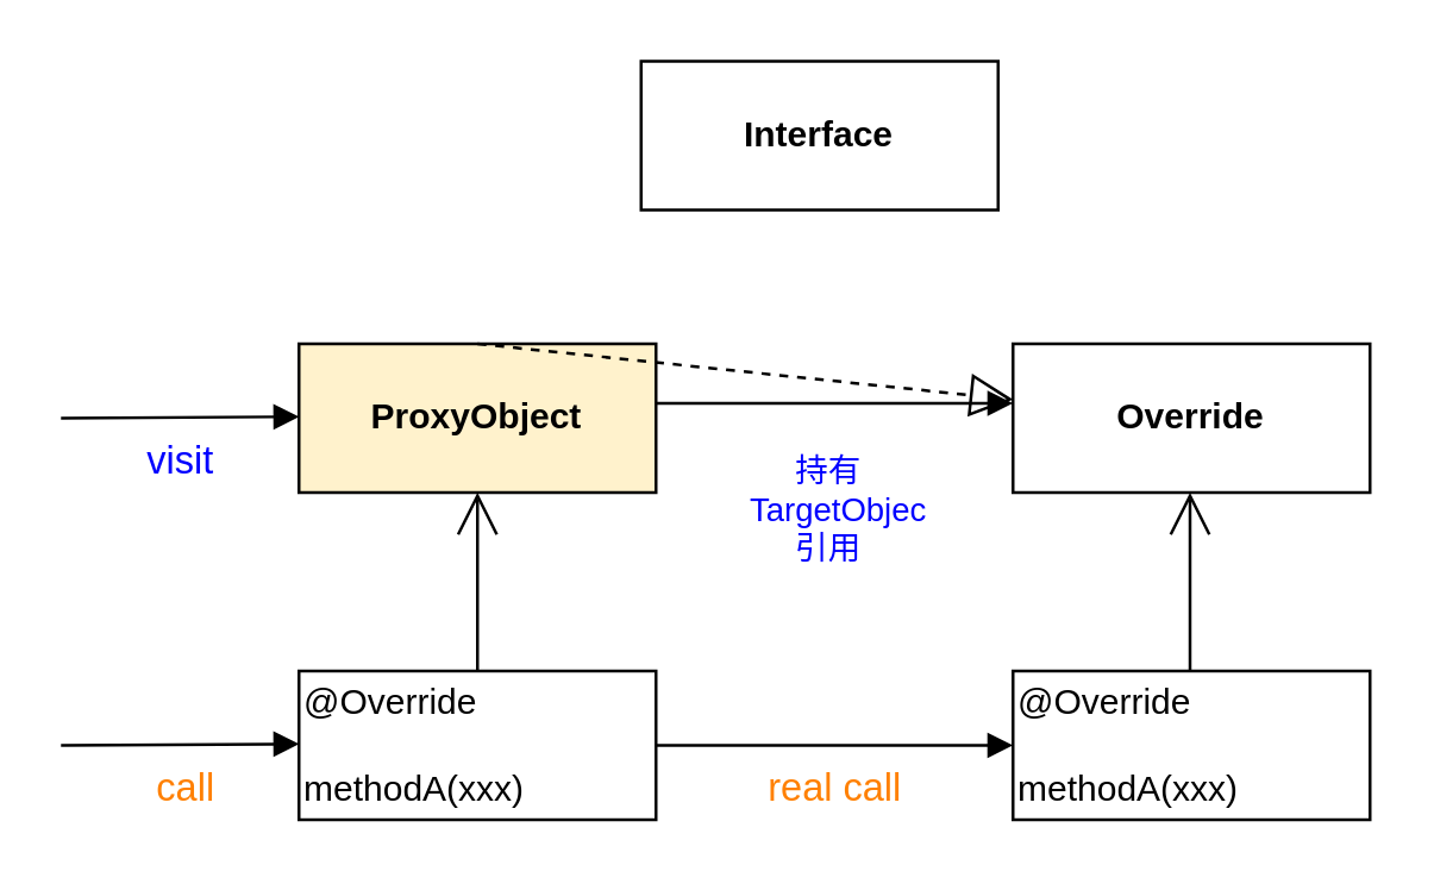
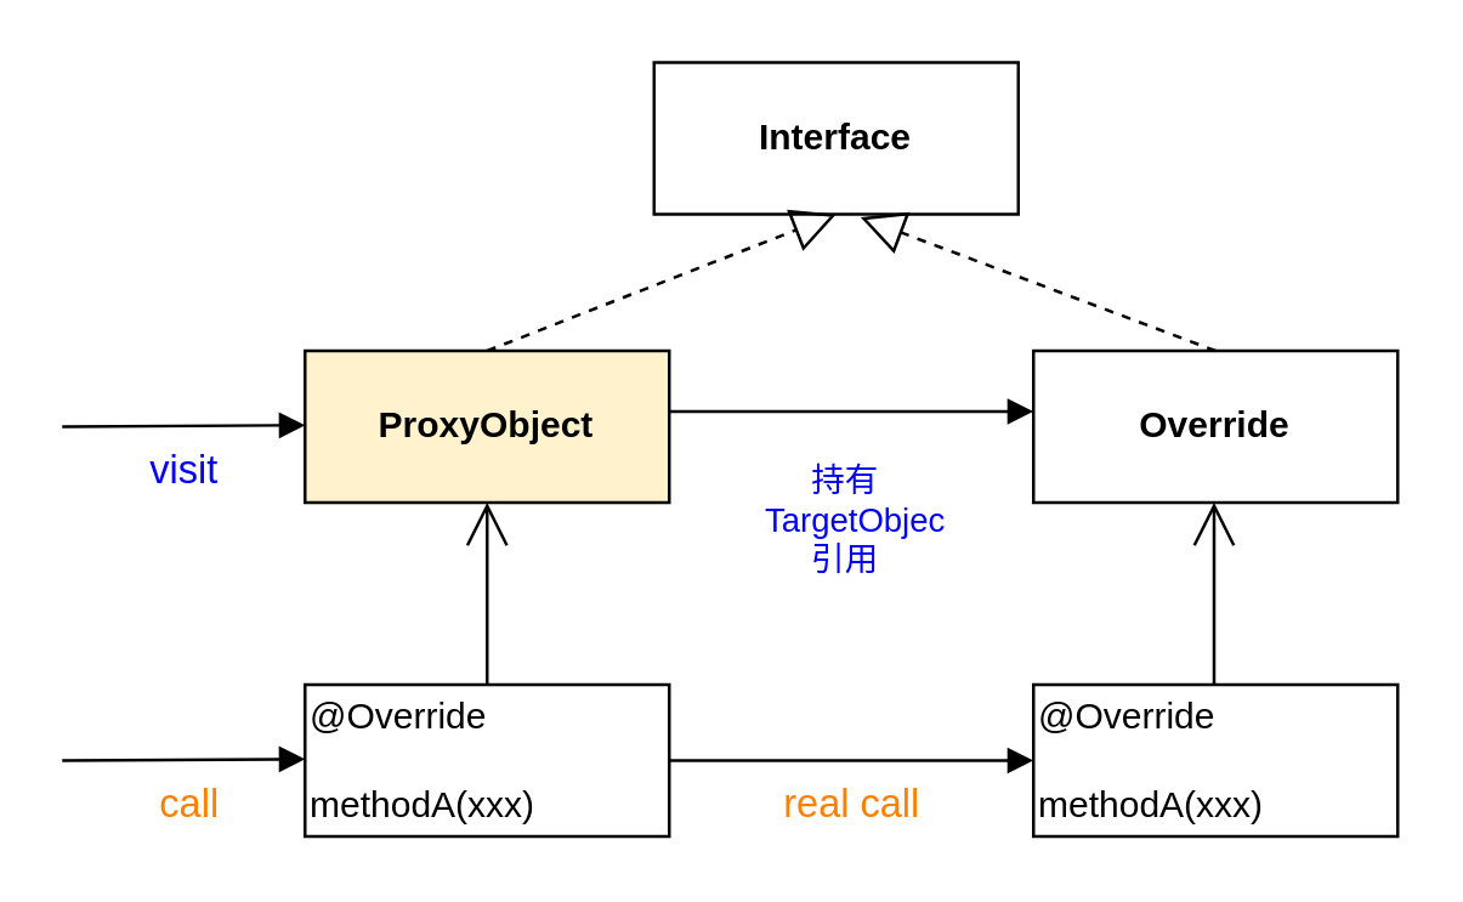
  <mxCell id="0" />
  <mxCell id="1" parent="0" />
  <mxCell id="2" value="&lt;b&gt;Interface&lt;/b&gt;" style="rounded=0;whiteSpace=wrap;html=1;" parent="1" vertex="1"><mxGeometry x="215" y="20" width="120" height="50" as="geometry" /></mxCell>
  <mxCell id="3" value="&lt;b&gt;Override&lt;/b&gt;" style="rounded=0;whiteSpace=wrap;html=1;" parent="1" vertex="1"><mxGeometry x="340" y="115" width="120" height="50" as="geometry" /></mxCell>
  <mxCell id="4" value="&lt;b&gt;ProxyObject&lt;/b&gt;" style="rounded=0;whiteSpace=wrap;html=1;fillColor=#fff2cc;" parent="1" vertex="1"><mxGeometry x="100" y="115" width="120" height="50" as="geometry" /></mxCell>
- <mxCell id="5" value="" style="endArrow=block;dashed=1;endFill=0;endSize=12;html=1;exitX=0.5;exitY=0;exitDx=0;exitDy=0;" parent="1" source="4" target="3" edge="1"><mxGeometry width="160" relative="1" as="geometry"><mxPoint x="220" y="65" as="sourcePoint" /><mxPoint x="380" y="65" as="targetPoint" /></mxGeometry></mxCell>
+ <mxCell id="5" value="" style="endArrow=block;dashed=1;endFill=0;endSize=12;html=1;exitX=0.5;exitY=0;exitDx=0;exitDy=0;entryX=0.5;entryY=1;entryDx=0;entryDy=0;" parent="1" source="4" target="2" edge="1"><mxGeometry width="160" relative="1" as="geometry"><mxPoint x="220" y="65" as="sourcePoint" /><mxPoint x="380" y="65" as="targetPoint" /></mxGeometry></mxCell>
+ <mxCell id="6" value="" style="endArrow=block;dashed=1;endFill=0;endSize=12;html=1;exitX=0.5;exitY=0;exitDx=0;exitDy=0;entryX=0.567;entryY=1.02;entryDx=0;entryDy=0;entryPerimeter=0;" parent="1" source="3" target="2" edge="1"><mxGeometry width="160" relative="1" as="geometry"><mxPoint x="560" y="55" as="sourcePoint" /><mxPoint x="720" y="55" as="targetPoint" /></mxGeometry></mxCell>
  <mxCell id="7" value="&lt;font color=&quot;#0000ff&quot;&gt;&amp;nbsp; &amp;nbsp; &amp;nbsp;持有&lt;br&gt;TargetObjec&amp;nbsp;&lt;br&gt;&amp;nbsp; &amp;nbsp; &amp;nbsp;引用&lt;/font&gt;" style="endArrow=block;endFill=1;html=1;edgeStyle=orthogonalEdgeStyle;align=left;verticalAlign=top;" parent="1" edge="1"><mxGeometry x="-0.5" y="-10" relative="1" as="geometry"><mxPoint x="220" y="135" as="sourcePoint" /><mxPoint x="340" y="135" as="targetPoint" /><mxPoint as="offset" /></mxGeometry></mxCell>
  <mxCell id="8" value="@Override&lt;br&gt;&lt;br&gt;methodA(xxx)" style="html=1;align=left;" parent="1" vertex="1"><mxGeometry x="100" y="225" width="120" height="50" as="geometry" /></mxCell>
  <mxCell id="9" value="@Override&lt;br&gt;&lt;br&gt;methodA(xxx)" style="html=1;align=left;" parent="1" vertex="1"><mxGeometry x="340" y="225" width="120" height="50" as="geometry" /></mxCell>
  <mxCell id="10" value="&lt;font style=&quot;font-size: 13px&quot; color=&quot;#ff8000&quot;&gt;real call&lt;/font&gt;" style="html=1;verticalAlign=bottom;endArrow=block;entryX=0;entryY=0.5;entryDx=0;entryDy=0;" parent="1" source="8" target="9" edge="1"><mxGeometry y="-25" width="80" relative="1" as="geometry"><mxPoint x="220" y="250" as="sourcePoint" /><mxPoint x="300" y="250" as="targetPoint" /><mxPoint as="offset" /></mxGeometry></mxCell>
  <mxCell id="11" value="" style="endArrow=open;endFill=1;endSize=12;html=1;entryX=0.5;entryY=1;entryDx=0;entryDy=0;exitX=0.5;exitY=0;exitDx=0;exitDy=0;" parent="1" source="8" target="4" edge="1"><mxGeometry width="160" relative="1" as="geometry"><mxPoint x="150" y="225" as="sourcePoint" /><mxPoint x="310" y="225" as="targetPoint" /></mxGeometry></mxCell>
  <mxCell id="12" value="" style="endArrow=open;endFill=1;endSize=12;html=1;entryX=0.5;entryY=1;entryDx=0;entryDy=0;exitX=0.5;exitY=0;exitDx=0;exitDy=0;" parent="1" edge="1"><mxGeometry width="160" relative="1" as="geometry"><mxPoint x="399.5" y="225" as="sourcePoint" /><mxPoint x="399.5" y="165" as="targetPoint" /></mxGeometry></mxCell>
  <mxCell id="13" value="&lt;font style=&quot;font-size: 13px&quot; color=&quot;#ff8000&quot;&gt;&amp;nbsp;call&lt;/font&gt;" style="html=1;verticalAlign=bottom;endArrow=block;entryX=0;entryY=0.5;entryDx=0;entryDy=0;" parent="1" edge="1"><mxGeometry y="-25" width="80" relative="1" as="geometry"><mxPoint x="20" y="250" as="sourcePoint" /><mxPoint x="100" y="249.5" as="targetPoint" /><mxPoint as="offset" /></mxGeometry></mxCell>
  <mxCell id="14" value="&lt;font style=&quot;font-size: 13px&quot; color=&quot;#0000ff&quot;&gt;visit&lt;/font&gt;" style="html=1;verticalAlign=bottom;endArrow=block;entryX=0;entryY=0.5;entryDx=0;entryDy=0;" parent="1" edge="1"><mxGeometry y="-25" width="80" relative="1" as="geometry"><mxPoint x="20" y="140" as="sourcePoint" /><mxPoint x="100" y="139.5" as="targetPoint" /><mxPoint as="offset" /></mxGeometry></mxCell>
